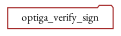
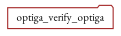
  digraph {
    rankdir=LR
    fontname="EB Garamond"
-   n1 [color=brown fillcolor=white fontname="EB Garamond" fontsize=10 height=0.2 label=optiga_verify_sign shape=folder style=filled width=0.4]
+   n1 [color=brown fillcolor=white fontname="EB Garamond" fontsize=10 height=0.2 label=optiga_verify_optiga shape=folder style=filled width=0.4]
  }
